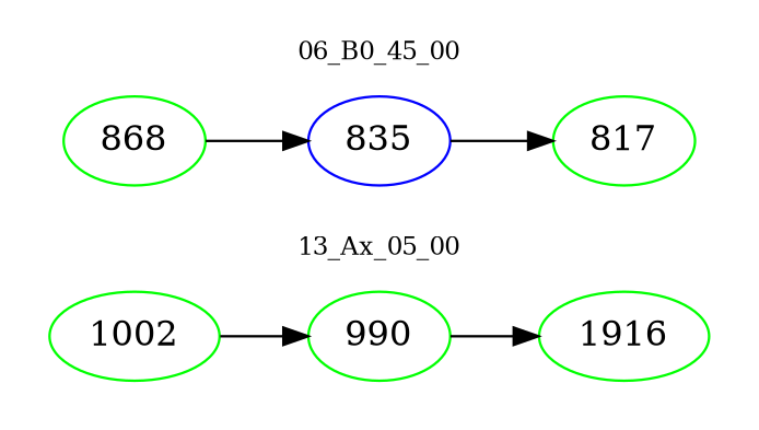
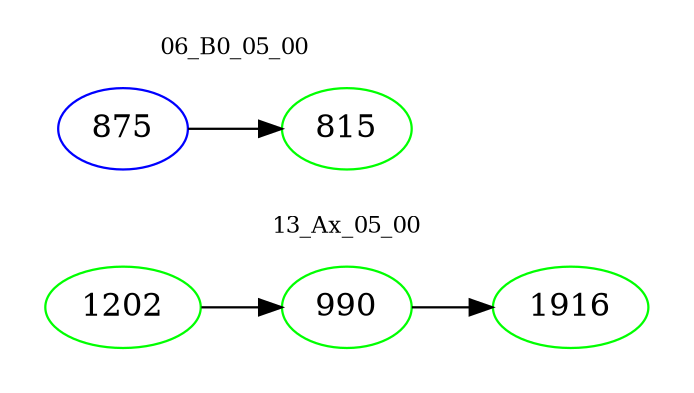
  digraph {
    rankdir=LR
    node [color=green]
    edge [color=black]
-   n1 [label=1002]
+   n1 [label=1202]
    n2 [label=990]
    n3 [label=1916]
-   n4 [label=868]
-   n5 [color=blue label=835]
-   n6 [label=817]
+   n5 [color=blue label=875]
+   n6 [label=815]
    subgraph cluster_1 {
      color=white
      fontsize=10
      label="13_Ax_05_00"
      n1
      n2
      n3
    }
    subgraph cluster_2 {
      color=white
      fontsize=10
-     label="06_B0_45_00"
-     n4
+     label="06_B0_05_00"
      n5
      n6
    }
    n1 -> n2
    n2 -> n3
-   n4 -> n5
    n5 -> n6
  }
